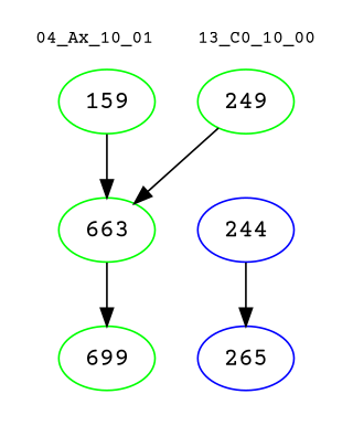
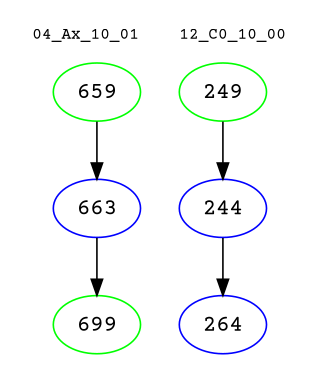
  digraph {
    fontname="Courier Prime"
    node [color=green fontname="Courier Prime"]
    edge [color=black fontname="Courier Prime"]
-   n1 [label=159]
-   n2 [label=663]
+   n1 [label=659]
+   n2 [color=blue label=663]
    n3 [label=699]
    n4 [label=249]
    n5 [color=blue label=244]
-   n6 [color=blue label=265]
+   n6 [color=blue label=264]
    subgraph cluster_1 {
      color=white
      fontsize=10
      label="04_Ax_10_01"
      n1
      n2
      n3
    }
    subgraph cluster_2 {
      color=white
      fontsize=10
-     label="13_C0_10_00"
+     label="12_C0_10_00"
      n4
      n5
      n6
    }
    n1 -> n2
    n2 -> n3
-   n4 -> n2
+   n4 -> n5
    n5 -> n6
  }
